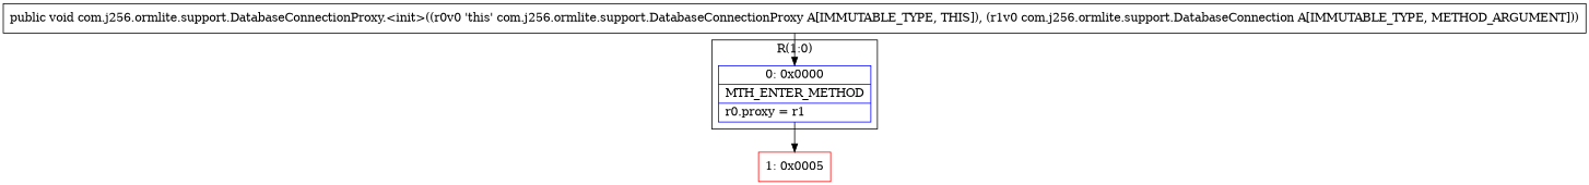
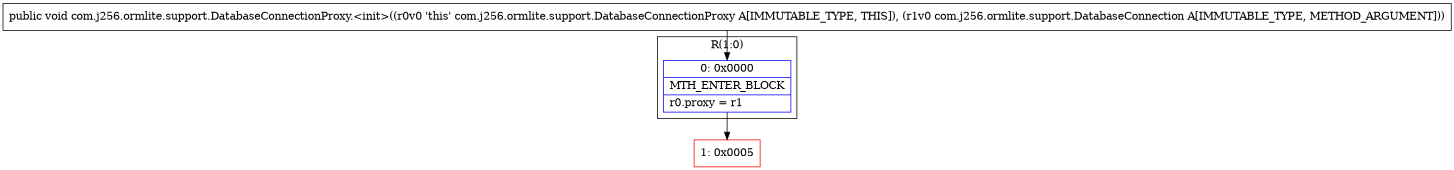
  digraph {
    node [shape=record]
-   n1 [color=blue label="{0\:\ 0x0000|MTH_ENTER_METHOD\l|r0.proxy = r1\l}"]
+   n1 [color=blue label="{0\:\ 0x0000|MTH_ENTER_BLOCK\l|r0.proxy = r1\l}"]
    n2 [color=red label="{1\:\ 0x0005}"]
    n3 [label="{public void com.j256.ormlite.support.DatabaseConnectionProxy.\<init\>((r0v0 'this' com.j256.ormlite.support.DatabaseConnectionProxy A[IMMUTABLE_TYPE, THIS]), (r1v0 com.j256.ormlite.support.DatabaseConnection A[IMMUTABLE_TYPE, METHOD_ARGUMENT])) }"]
    subgraph cluster_1 {
      label="R(1:0)"
      n1
    }
    n1 -> n2
    n3 -> n1
  }
